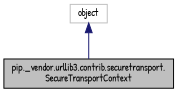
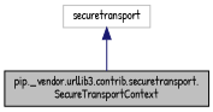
  digraph {
    fontname="Patrick Hand"
    node [fontname="Patrick Hand" fontsize=10 shape=record style=filled]
    n1 [color=black fillcolor=grey75 fontcolor=black height=0.2 label="pip._vendor.urllib3.contrib.securetransport.\lSecureTransportContext" width=0.4]
-   n2 [color=grey75 fillcolor=white height=0.2 label=object width=0.4]
+   n2 [color=grey75 fillcolor=white height=0.2 label=securetransport width=0.4]
    n2 -> n1 [color=midnightblue dir=back fontname="Patrick Hand" fontsize=10 labelfontname=Helvetica labelfontsize=10 style=solid]
  }
